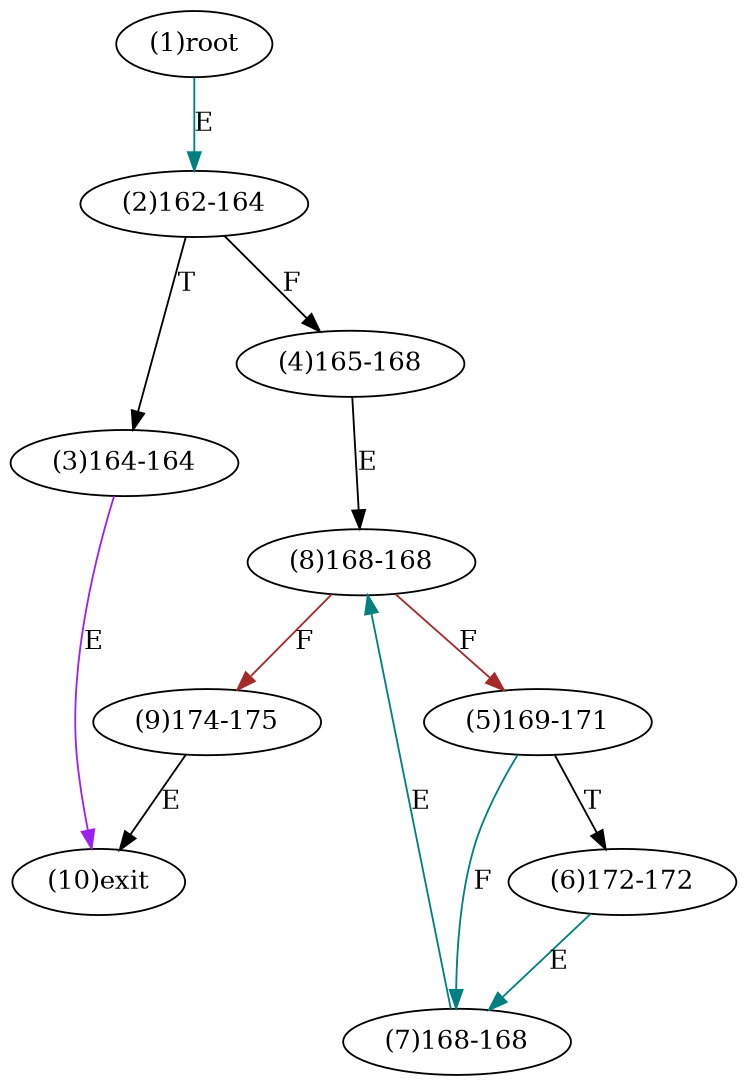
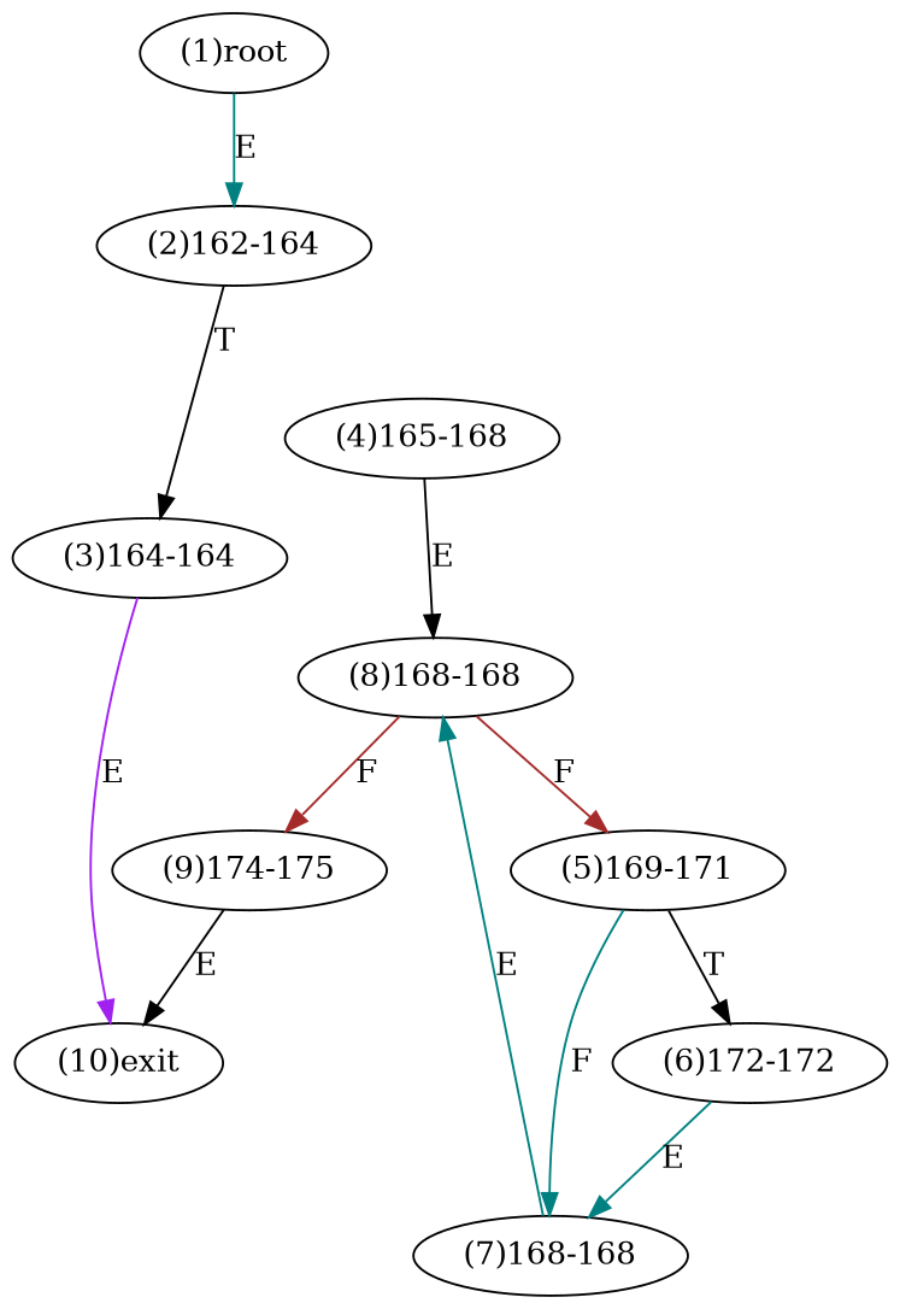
  digraph {
    edge [color=black]
    n1 [label="(1)root"]
    n2 [label="(2)162-164"]
    n3 [label="(3)164-164"]
    n4 [label="(4)165-168"]
    n5 [label="(10)exit"]
    n6 [label="(8)168-168"]
    n7 [label="(5)169-171"]
    n8 [label="(9)174-175"]
    n9 [label="(6)172-172"]
    n10 [label="(7)168-168"]
    n1 -> n2 [color=teal label=E]
    n2 -> n3 [label=T]
-   n2 -> n4 [label=F]
    n3 -> n5 [color=purple label=E]
    n4 -> n6 [label=E]
    n6 -> n7 [color=brown label=F]
    n6 -> n8 [color=brown label=F]
    n7 -> n9 [label=T]
    n7 -> n10 [color=teal label=F]
    n8 -> n5 [label=E]
    n9 -> n10 [color=teal label=E]
    n10 -> n6 [color=teal label=E]
  }
